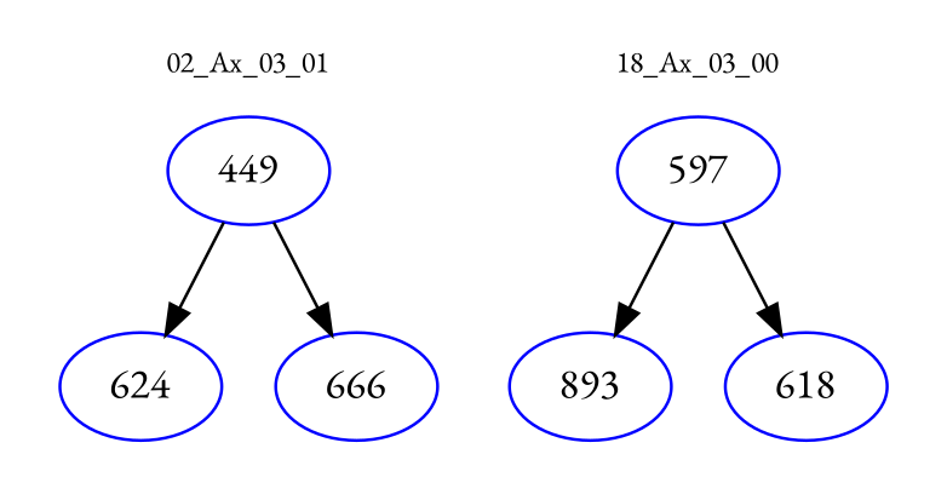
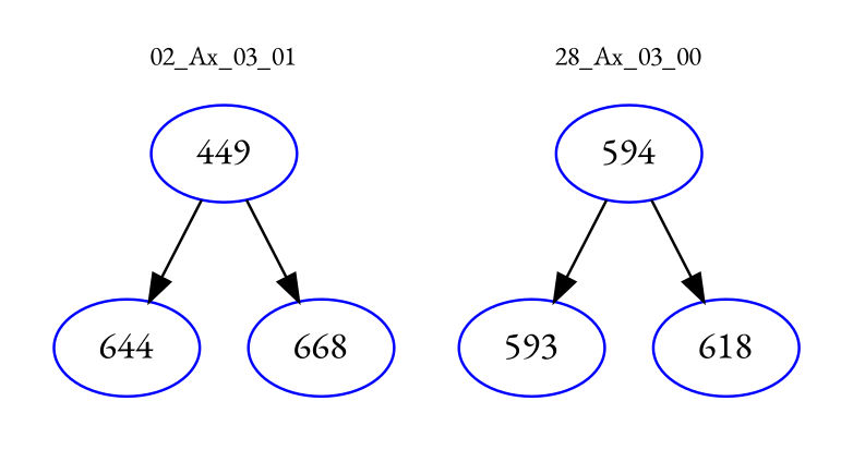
  digraph {
    fontname="EB Garamond"
    node [color=blue fontname="EB Garamond"]
    edge [color=black fontname="EB Garamond"]
    n1 [label=449]
-   n2 [label=624]
-   n3 [label=666]
-   n4 [label=597]
-   n5 [label=893]
+   n2 [label=644]
+   n3 [label=668]
+   n4 [label=594]
+   n5 [label=593]
    n6 [label=618]
    subgraph cluster_1 {
      color=white
      fontsize=10
      label="02_Ax_03_01"
      n1
      n2
      n3
    }
    subgraph cluster_2 {
      color=white
      fontsize=10
-     label="18_Ax_03_00"
+     label="28_Ax_03_00"
      n4
      n5
      n6
    }
    n1 -> n2
    n1 -> n3
    n4 -> n5
    n4 -> n6
  }
